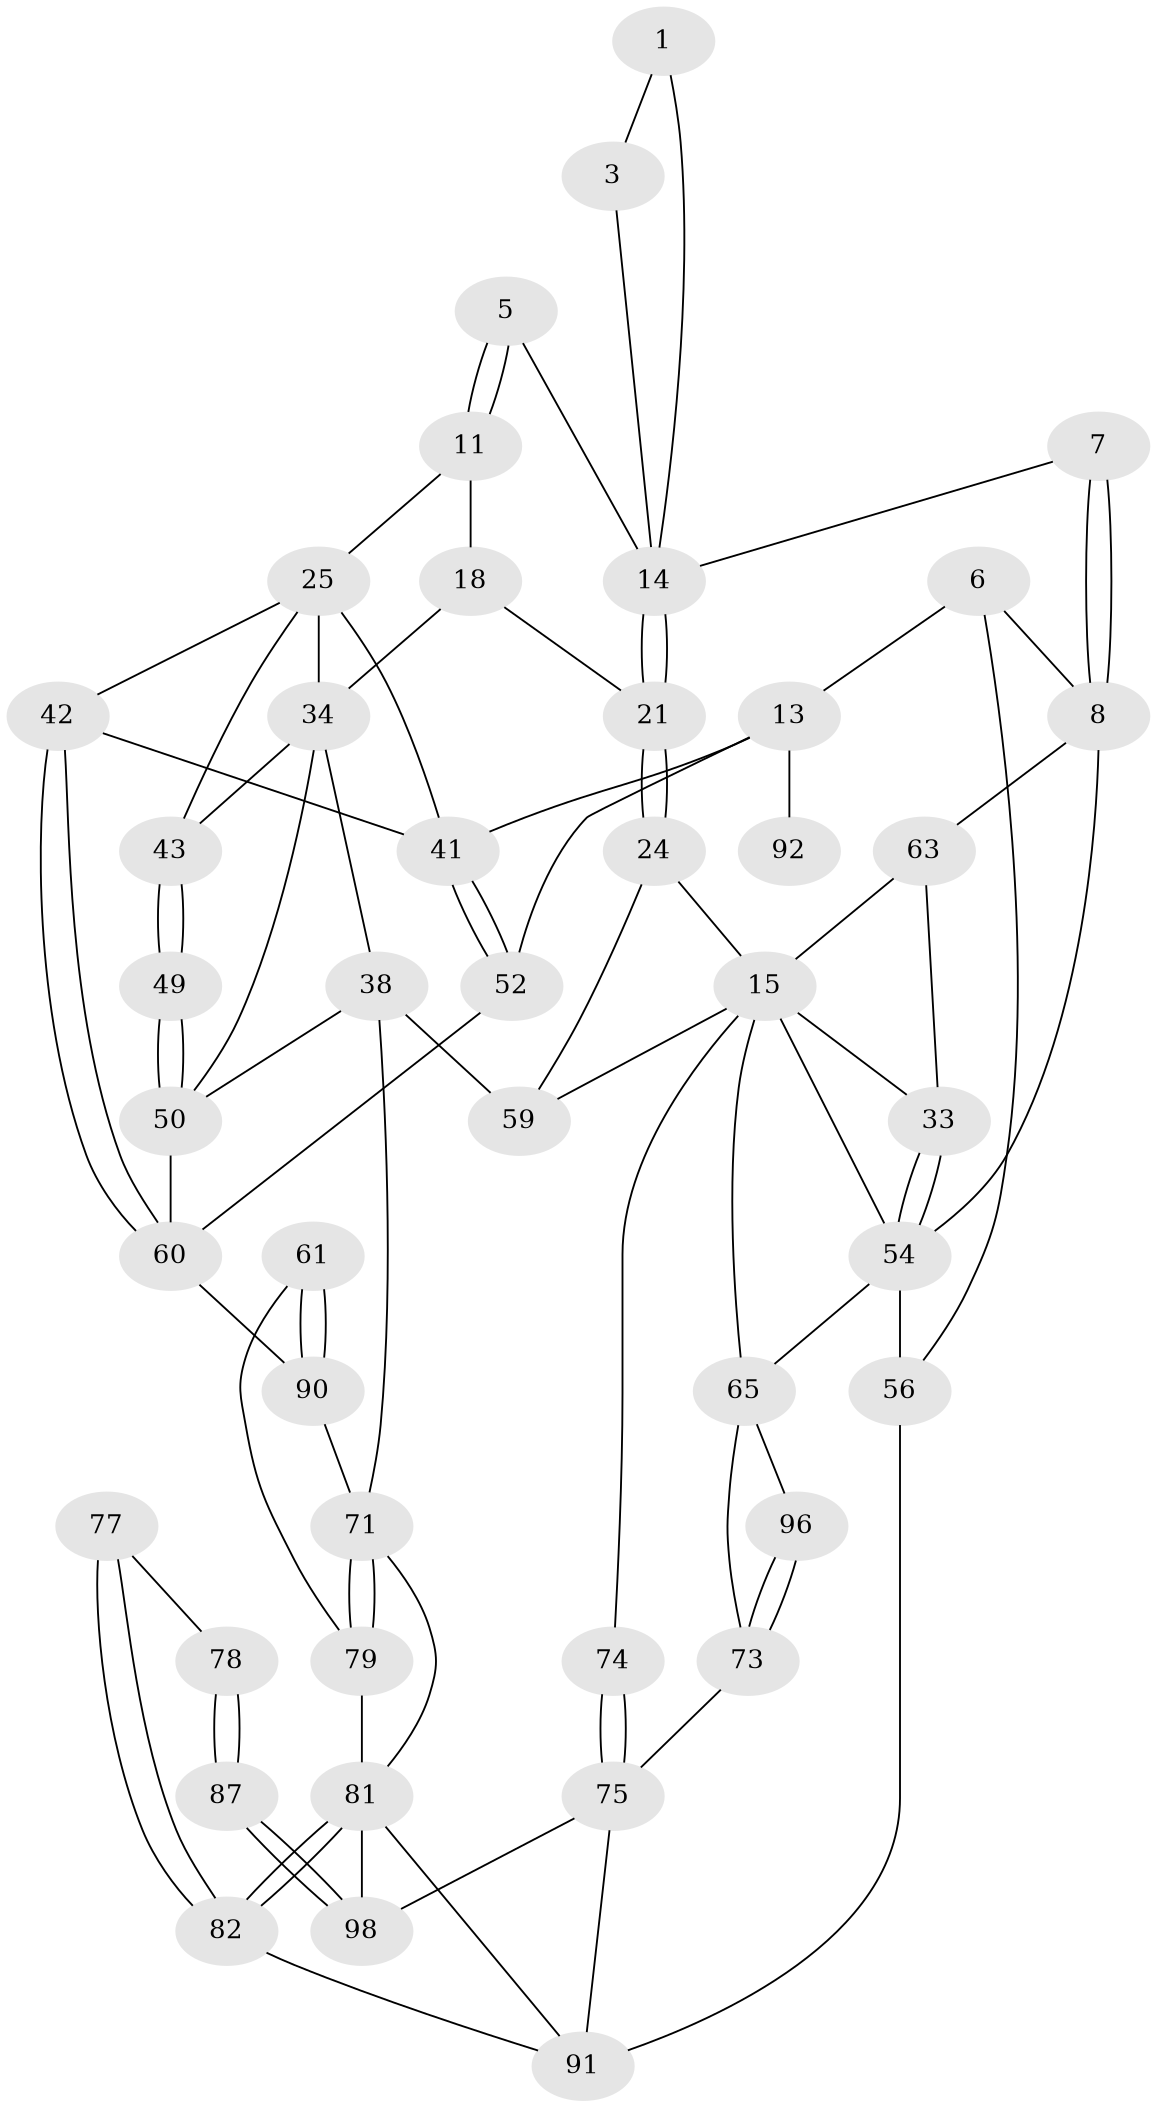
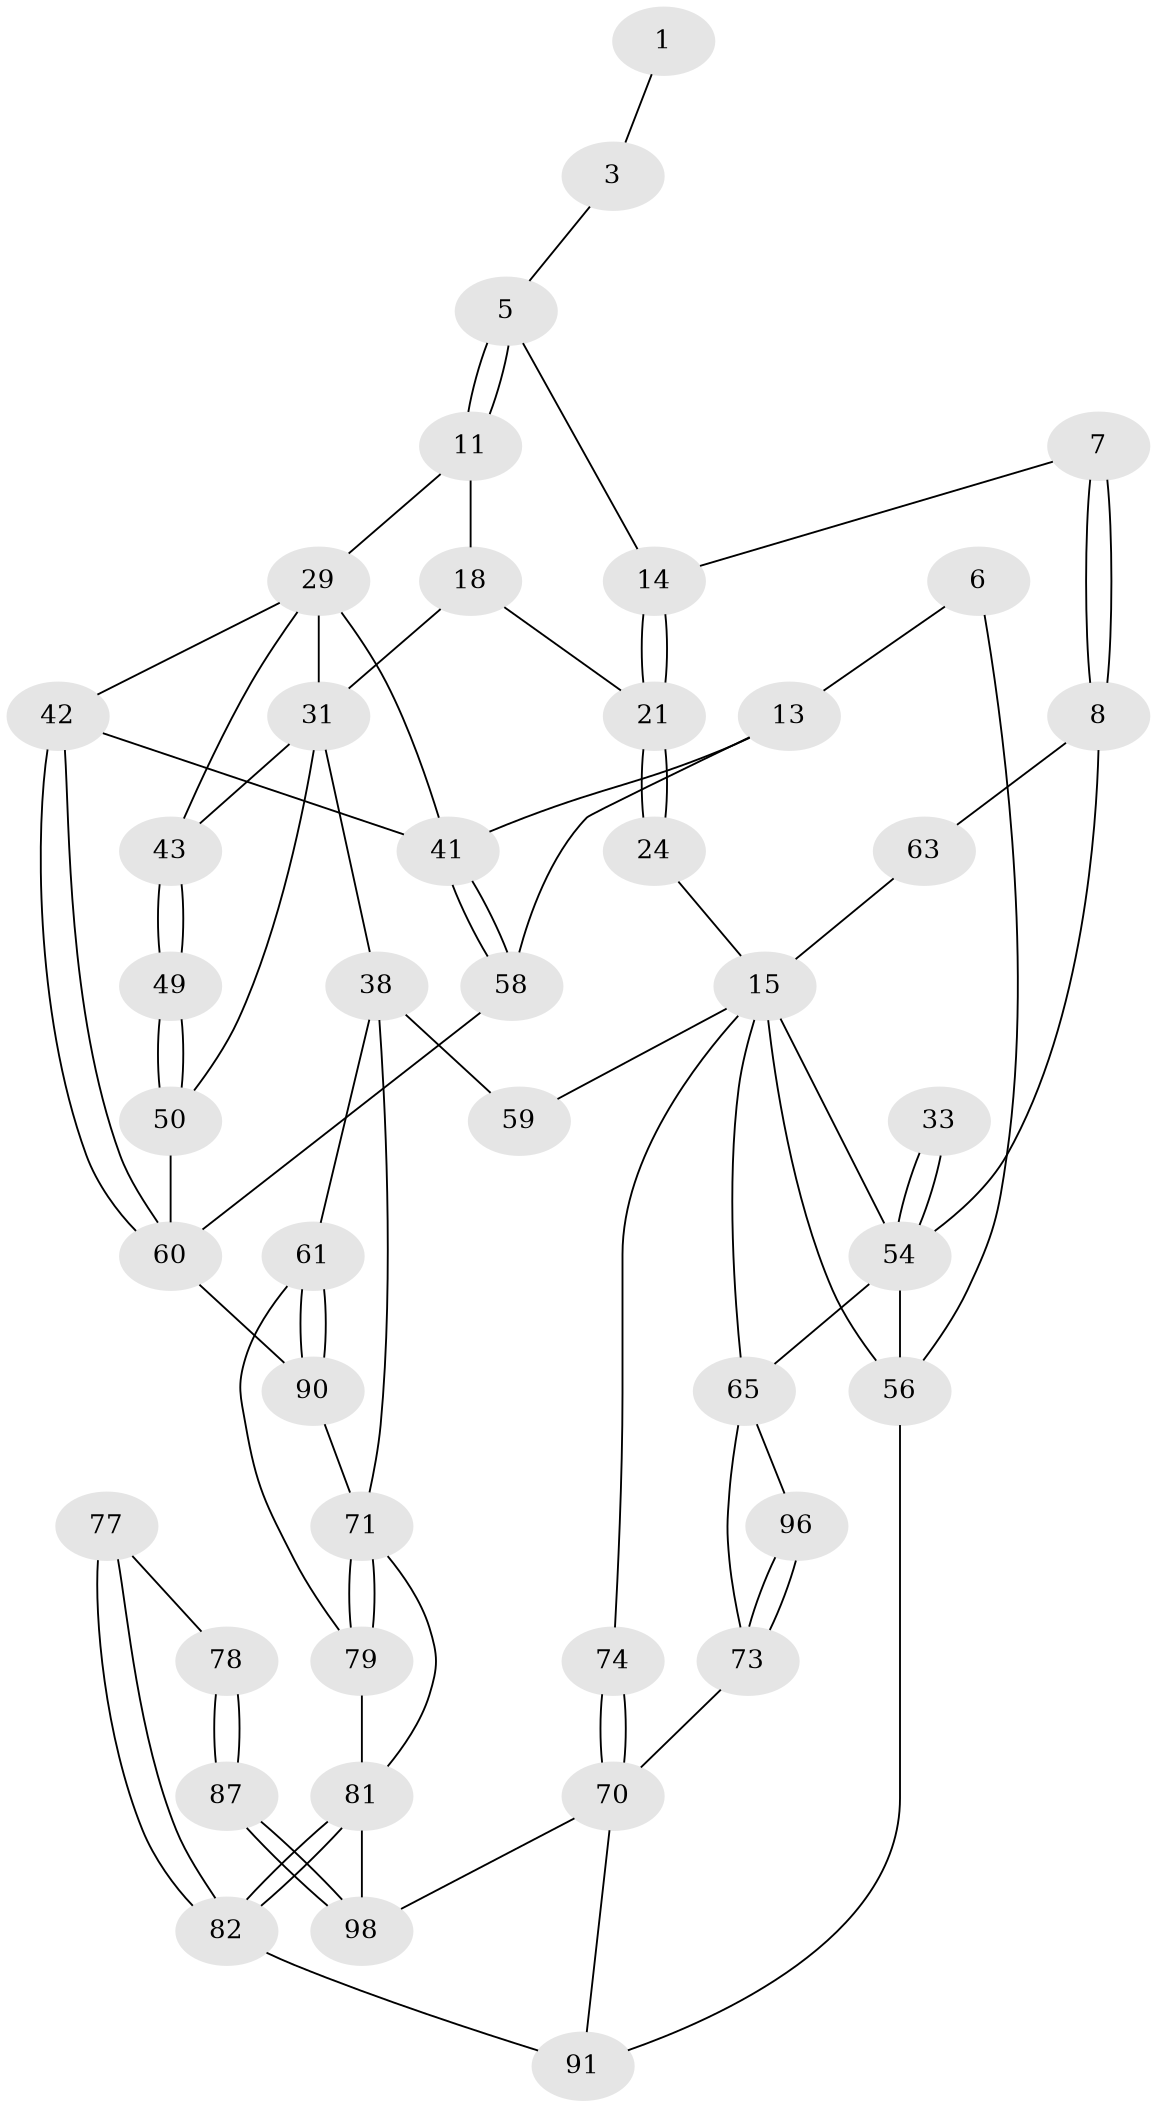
  graph {
    node [color=gray90 style=filled]
    1 [super="+2"]
    3 [super="+4+19"]
    14 [super="+15"]
    5
    7
    8 [super="+22+9"]
    21
    11 [super="+12"]
    18 [super="+20"]
-   31 [super="+37" label=34]
+   31 [super="+37"]
    6 [super="+10"]
    13 [super="+61"]
    56 [super="+57+72"]
-   29 [super="+30+40" label=25]
+   29 [super="+30+40"]
    n15 [label=63 super="+27"]
    n16 [label=54 super="+35+46"]
    41
-   58 [super="+59+62" label=52]
-   92 [super="+95"]
+   58 [super="+59+62"]
    91
    n21 [label=15 super="+26+47"]
    33
    65
    42
    43 [super="+44"]
    60 [super="+63"]
    24 [super="+39"]
    38 [super="+51"]
    50
    n30 [label=59]
    74
    71
    73 [super="+76"]
    n34 [label=96]
-   75 [super="+89"]
+   75 [super="+89" label=70]
    49
    79 [super="+80+83"]
    77
    78
    82
    n41 [label=90]
    n42 [label=61]
    81 [super="+93"]
    n44 [label=98]
    87
    1 -- 3
-   1 -- 14
-   3 -- 14
+   3 -- 5
    14 -- 21
    14 -- 21
    5 -- 14
    5 -- 11
    5 -- 11
    7 -- 14
    7 -- 8
    7 -- 8
    8 -- n15 [weight=2]
    8 -- n16
    21 -- 24
    21 -- 24
    11 -- 18
    11 -- 29
    18 -- 21
    18 -- 31
    31 -- 43
    31 -- 38
    31 -- 50
-   6 -- 8
    6 -- 13
    6 -- 56
    13 -- 41
    13 -- 58
-   13 -- 92
    56 -- 91
    29 -- 31
    29 -- 41
    29 -- 42
    29 -- 43
    n15 -- n21
-   n15 -- 33
    n16 -- 56
    n16 -- 65
    41 -- 58
    41 -- 58
    58 -- 60
    n21 -- n16 [weight=2]
-   n21 -- 33
+   n21 -- 56
    n21 -- 65
    n21 -- n30
    n21 -- 74
    33 -- n16
    33 -- n16
    65 -- 73
    65 -- n34
    42 -- 41
    42 -- 60
    42 -- 60
    43 -- 49
    43 -- 49
    60 -- n41
    24 -- n21
-   24 -- n30
-   38 -- 50
+   38 -- n42
    38 -- n30
    38 -- 71
    50 -- 60
    74 -- 75
    74 -- 75
    71 -- 79
    71 -- 79
    73 -- 75 [weight=2]
    n34 -- 73
    n34 -- 73
    75 -- 91
    75 -- n44
    49 -- 50
    49 -- 50
    79 -- 81 [weight=2]
    77 -- 78
    77 -- 82
    77 -- 82
    78 -- 87
    78 -- 87
    82 -- 91
    n41 -- 71
    n42 -- 79
    n42 -- n41
    n42 -- n41
-   81 -- 91
    81 -- 71
    81 -- 82
    81 -- 82
    81 -- n44
    87 -- n44
    87 -- n44
  }
